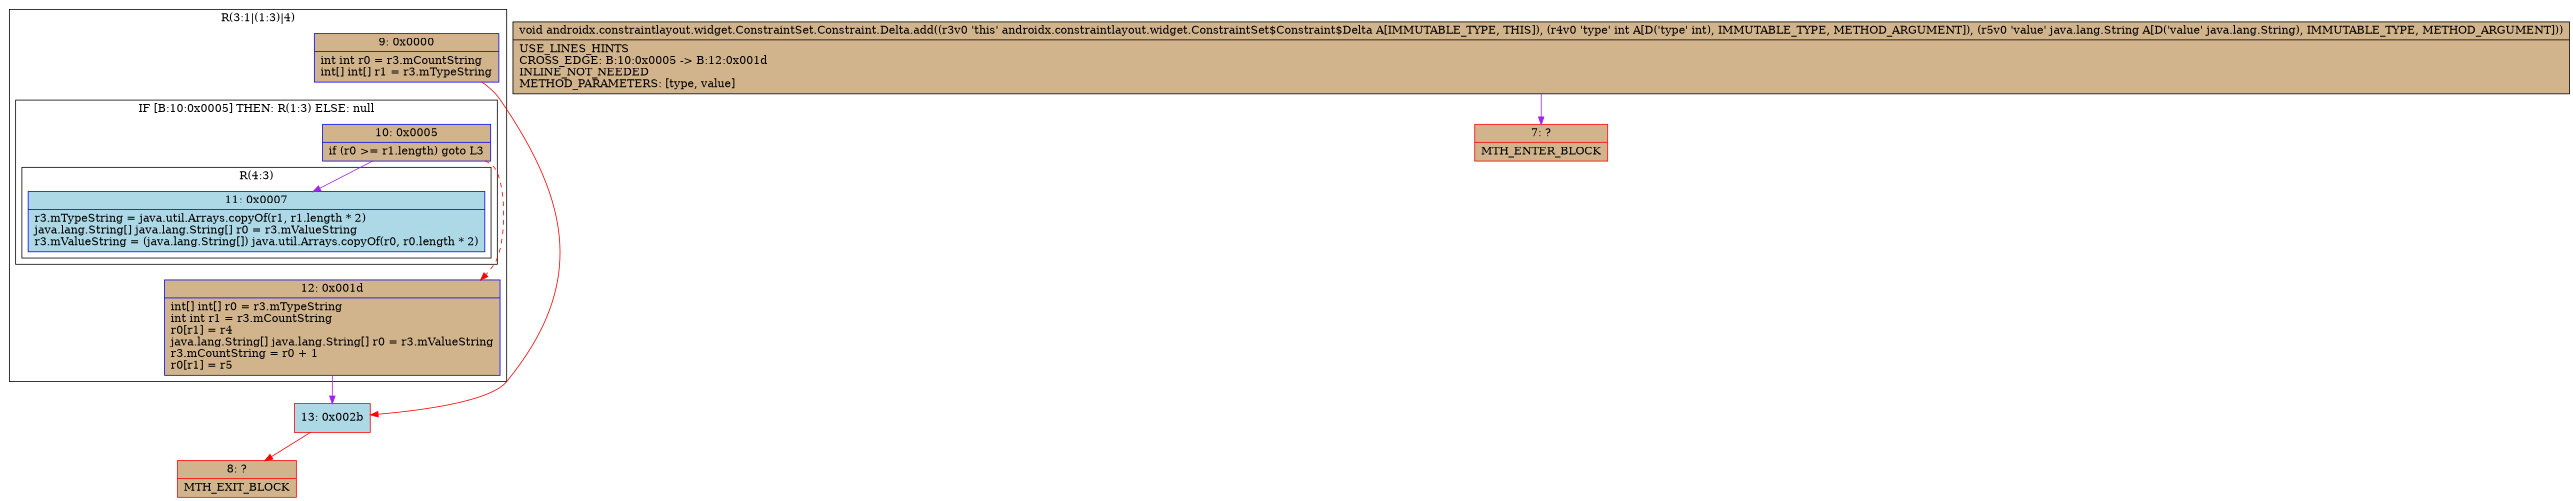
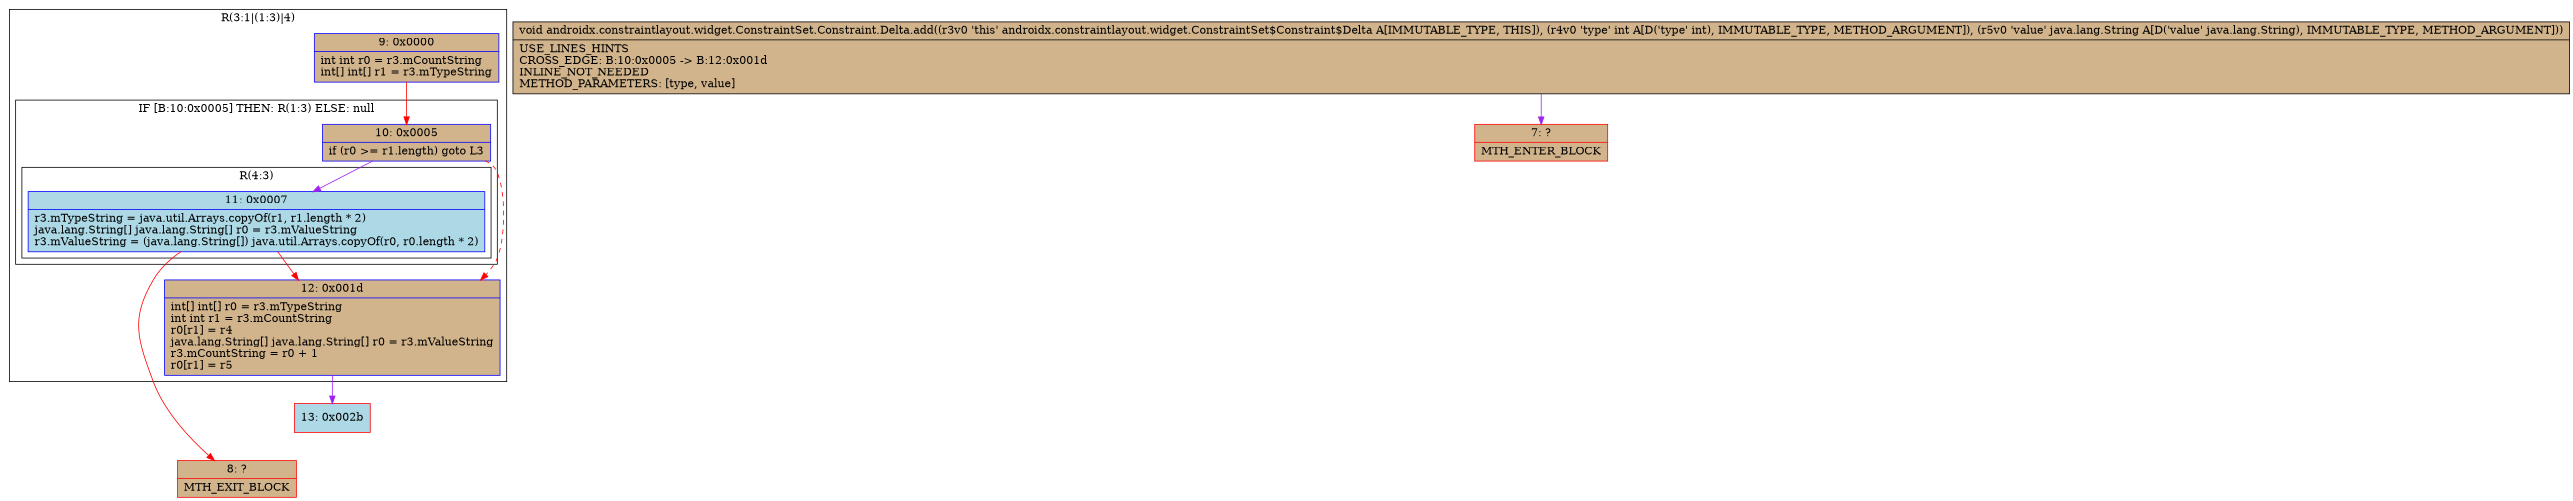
  digraph {
    node [color=blue fillcolor=tan shape=record style=filled]
    edge [color=red]
    n1 [fillcolor=lightblue label="{11\:\ 0x0007|r3.mTypeString = java.util.Arrays.copyOf(r1, r1.length * 2)\ljava.lang.String[] java.lang.String[] r0 = r3.mValueString\lr3.mValueString = (java.lang.String[]) java.util.Arrays.copyOf(r0, r0.length * 2)\l}"]
    n2 [label="{10\:\ 0x0005|if (r0 \>= r1.length) goto L3\l}"]
    n3 [label="{9\:\ 0x0000|int int r0 = r3.mCountString\lint[] int[] r1 = r3.mTypeString\l}"]
    n4 [label="{12\:\ 0x001d|int[] int[] r0 = r3.mTypeString\lint int r1 = r3.mCountString\lr0[r1] = r4\ljava.lang.String[] java.lang.String[] r0 = r3.mValueString\lr3.mCountString = r0 + 1\lr0[r1] = r5\l}"]
    n5 [color=red fillcolor=lightblue label="{13\:\ 0x002b}"]
    n6 [color=red label="{8\:\ ?|MTH_EXIT_BLOCK\l}"]
    n7 [color=red label="{7\:\ ?|MTH_ENTER_BLOCK\l}"]
    n8 [label="{void androidx.constraintlayout.widget.ConstraintSet.Constraint.Delta.add((r3v0 'this' androidx.constraintlayout.widget.ConstraintSet$Constraint$Delta A[IMMUTABLE_TYPE, THIS]), (r4v0 'type' int A[D('type' int), IMMUTABLE_TYPE, METHOD_ARGUMENT]), (r5v0 'value' java.lang.String A[D('value' java.lang.String), IMMUTABLE_TYPE, METHOD_ARGUMENT]))  | USE_LINES_HINTS\lCROSS_EDGE: B:10:0x0005 \-\> B:12:0x001d\lINLINE_NOT_NEEDED\lMETHOD_PARAMETERS: [type, value]\l}" color=""]
    subgraph cluster_1 {
      label="R(3:1|(1:3)|4)"
      n3
      n4
      subgraph cluster_2 {
        label="IF [B:10:0x0005] THEN: R(1:3) ELSE: null"
        n2
        subgraph cluster_3 {
          label="R(4:3)"
          n1
        }
      }
    }
+   n1 -> n4
    n2 -> n1 [color=purple]
    n2 -> n4 [style=dashed]
-   n3 -> n5
+   n3 -> n2
    n4 -> n5 [color=purple]
-   n5 -> n6
+   n1 -> n6
    n8 -> n7 [color=purple]
  }
